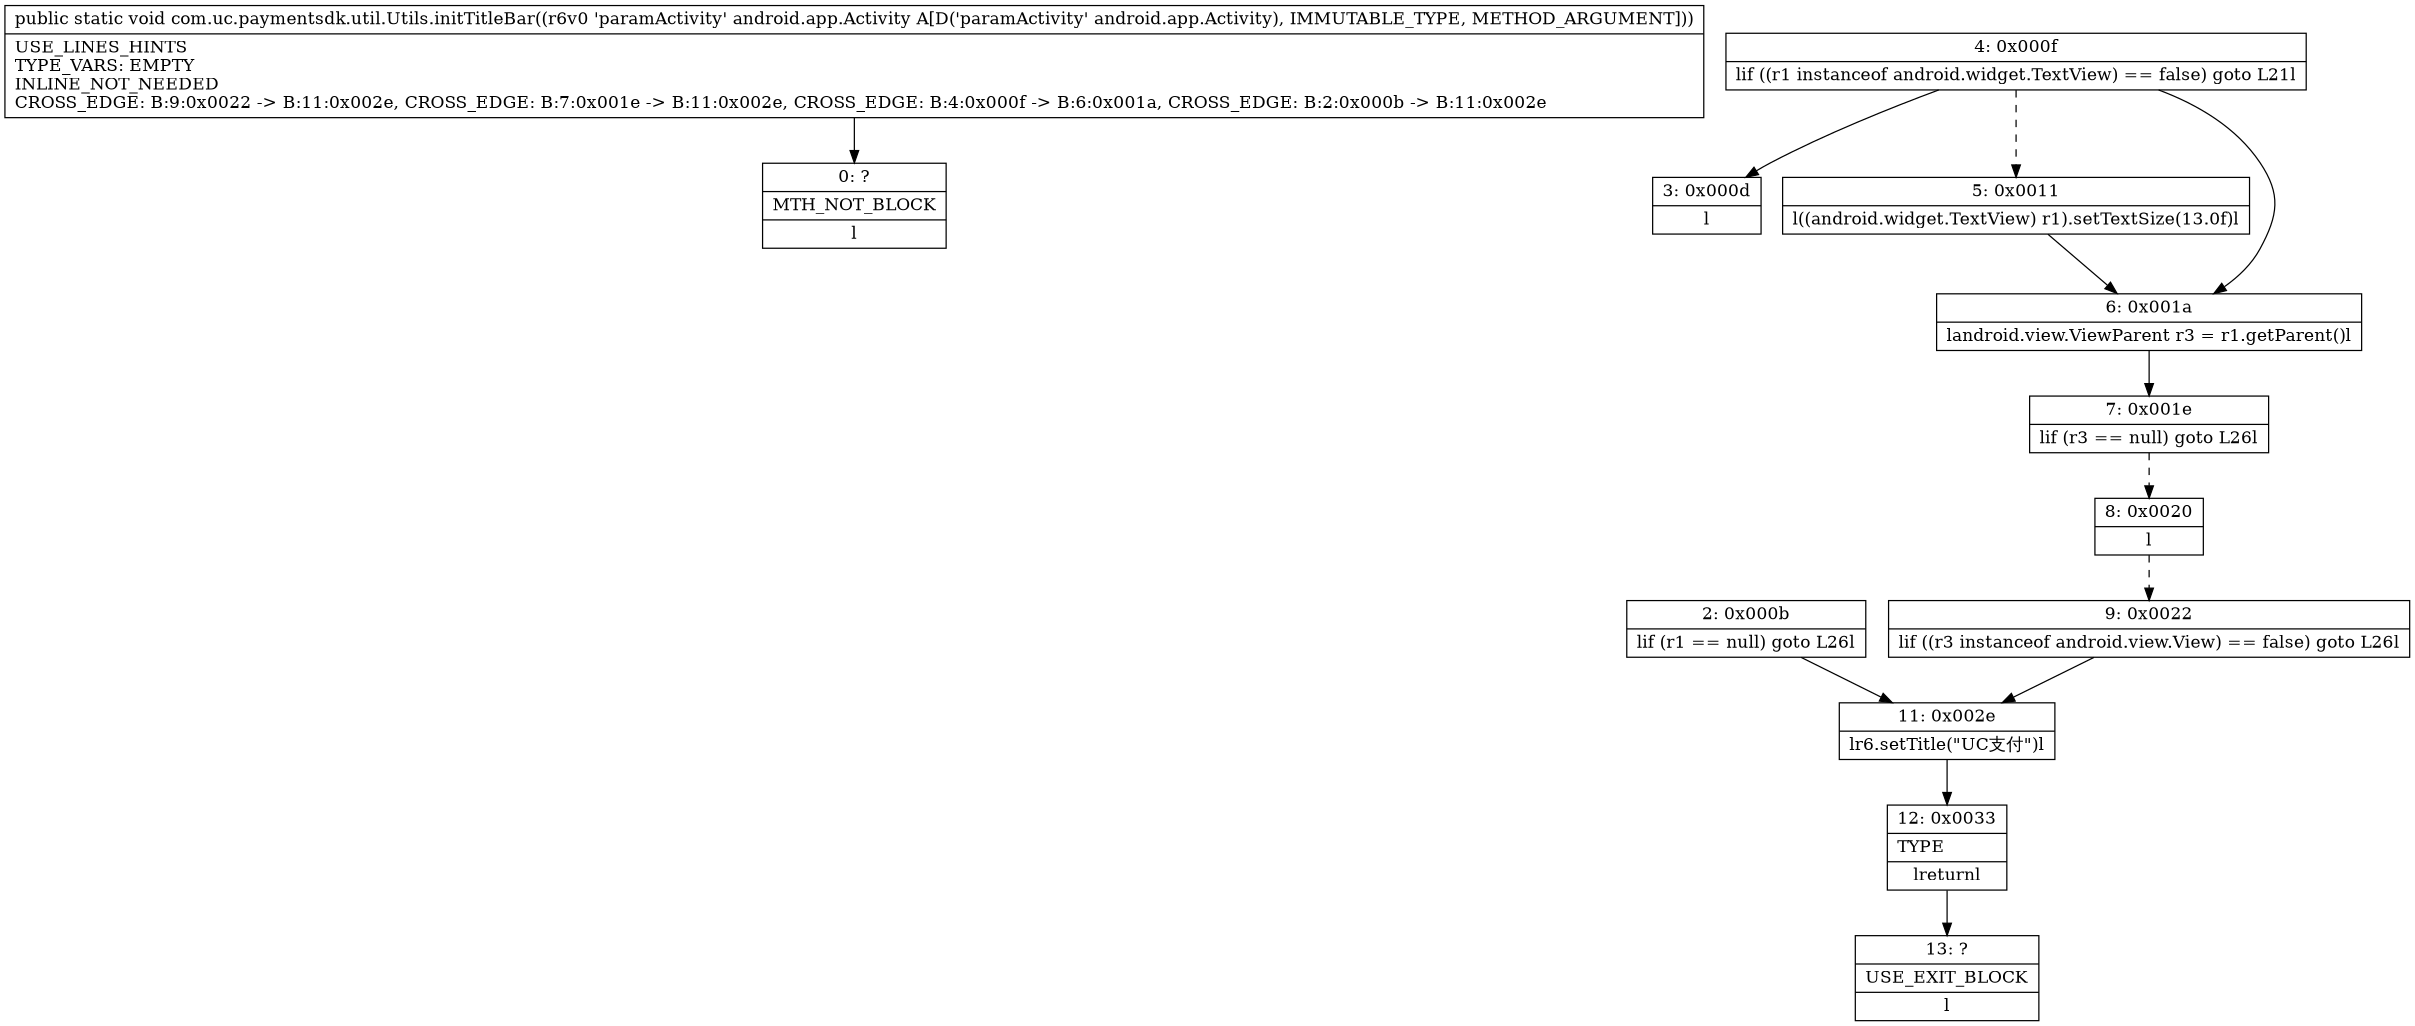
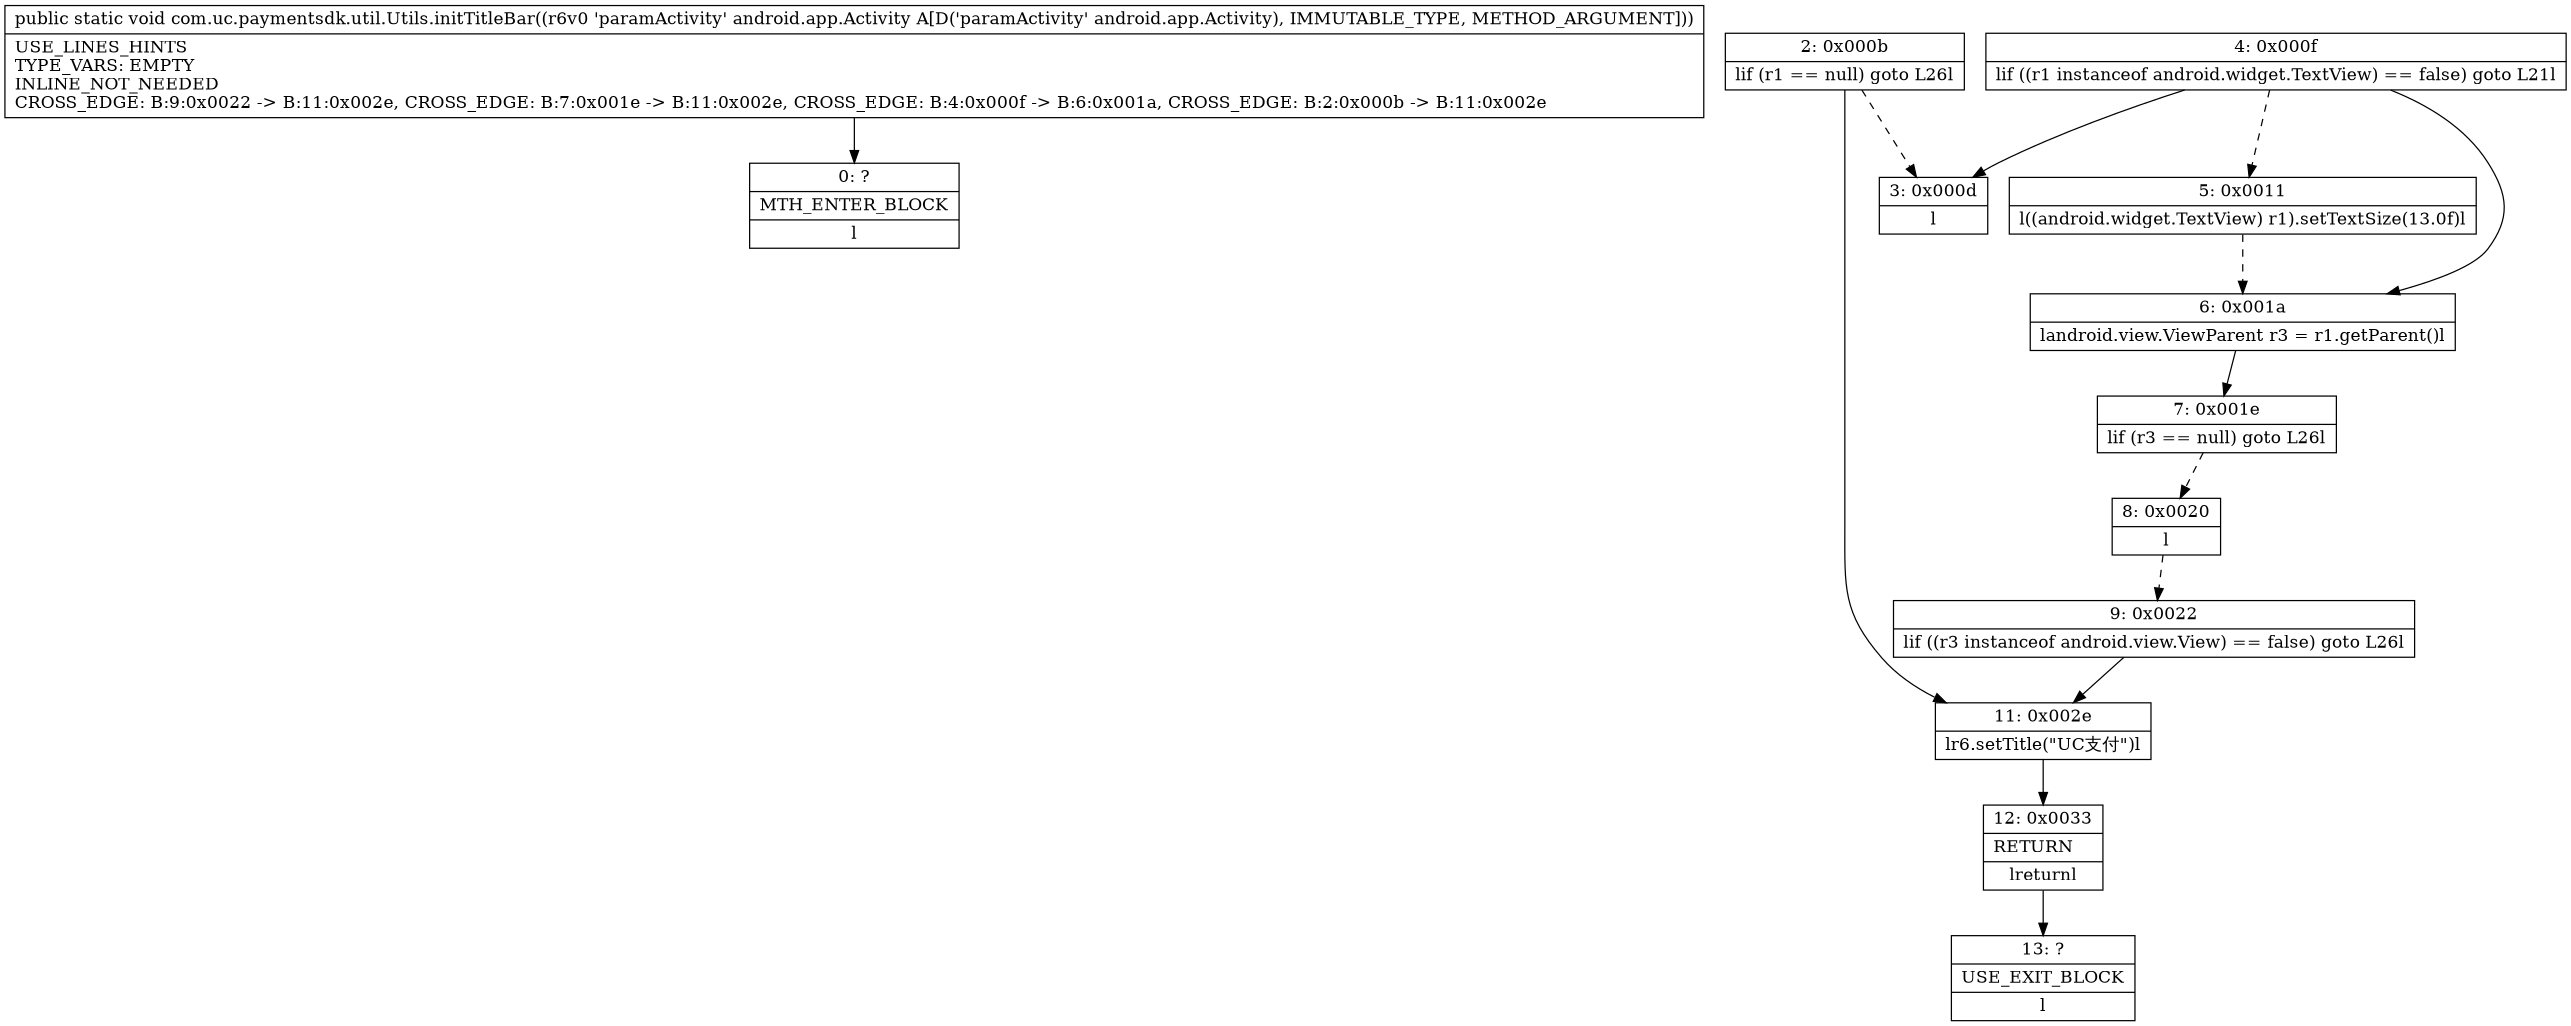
  digraph {
    node [shape=record]
-   n1 [label="{0\:\ ?|MTH_NOT_BLOCK\l|l}"]
+   n1 [label="{0\:\ ?|MTH_ENTER_BLOCK\l|l}"]
    n2 [label="{2\:\ 0x000b|lif (r1 == null) goto L26l}"]
    n3 [label="{3\:\ 0x000d|l}"]
    n4 [label="{11\:\ 0x002e|lr6.setTitle(\"UC支付\")l}"]
-   n5 [label="{12\:\ 0x0033|TYPE\l|lreturnl}"]
+   n5 [label="{12\:\ 0x0033|RETURN\l|lreturnl}"]
    n6 [label="{4\:\ 0x000f|lif ((r1 instanceof android.widget.TextView) == false) goto L21l}"]
    n7 [label="{5\:\ 0x0011|l((android.widget.TextView) r1).setTextSize(13.0f)l}"]
    n8 [label="{6\:\ 0x001a|landroid.view.ViewParent r3 = r1.getParent()l}"]
    n9 [label="{7\:\ 0x001e|lif (r3 == null) goto L26l}"]
    n10 [label="{8\:\ 0x0020|l}"]
    n11 [label="{9\:\ 0x0022|lif ((r3 instanceof android.view.View) == false) goto L26l}"]
    n12 [label="{13\:\ ?|USE_EXIT_BLOCK\l|l}"]
    n13 [label="{public static void com.uc.paymentsdk.util.Utils.initTitleBar((r6v0 'paramActivity' android.app.Activity A[D('paramActivity' android.app.Activity), IMMUTABLE_TYPE, METHOD_ARGUMENT]))  | USE_LINES_HINTS\lTYPE_VARS: EMPTY\lINLINE_NOT_NEEDED\lCROSS_EDGE: B:9:0x0022 \-\> B:11:0x002e, CROSS_EDGE: B:7:0x001e \-\> B:11:0x002e, CROSS_EDGE: B:4:0x000f \-\> B:6:0x001a, CROSS_EDGE: B:2:0x000b \-\> B:11:0x002e\l}"]
+   n2 -> n3 [style=dashed]
    n2 -> n4
    n4 -> n5
    n5 -> n12
    n6 -> n3
    n6 -> n7 [style=dashed]
    n6 -> n8
-   n7 -> n8
+   n7 -> n8 [style=dashed]
    n8 -> n9
    n9 -> n10 [style=dashed]
    n10 -> n11 [style=dashed]
    n11 -> n4
    n13 -> n1
  }
